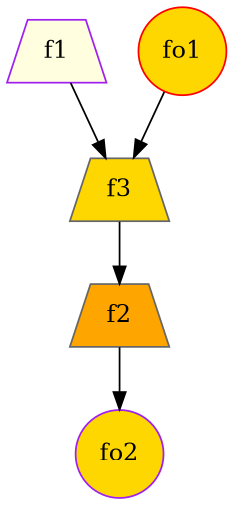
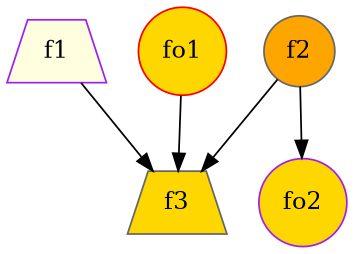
  strict digraph {
    node [color=purple fillcolor=gold shape=trapezium style=filled]
    edge [weight=2]
    f1 [fillcolor=lightyellow]
    f3 [color=gray40]
-   f2 [color=gray40 fillcolor=orange]
+   f2 [color=gray40 fillcolor=orange shape=circle]
    fo2 [shape=circle]
    fo1 [color=red shape=circle]
    f1 -> f3
-   f3 -> f2
+   f2 -> f3
    f2 -> fo2
    fo1 -> f3
  }
